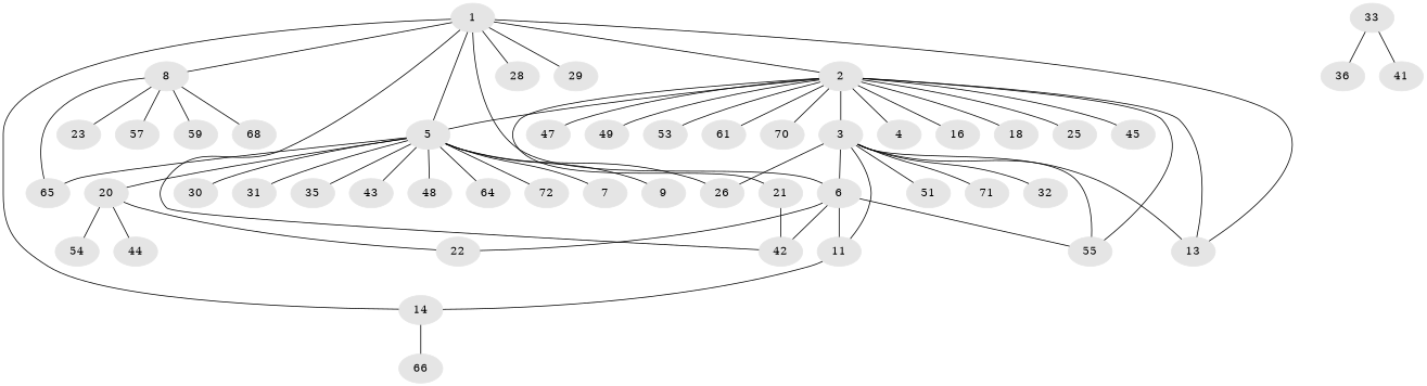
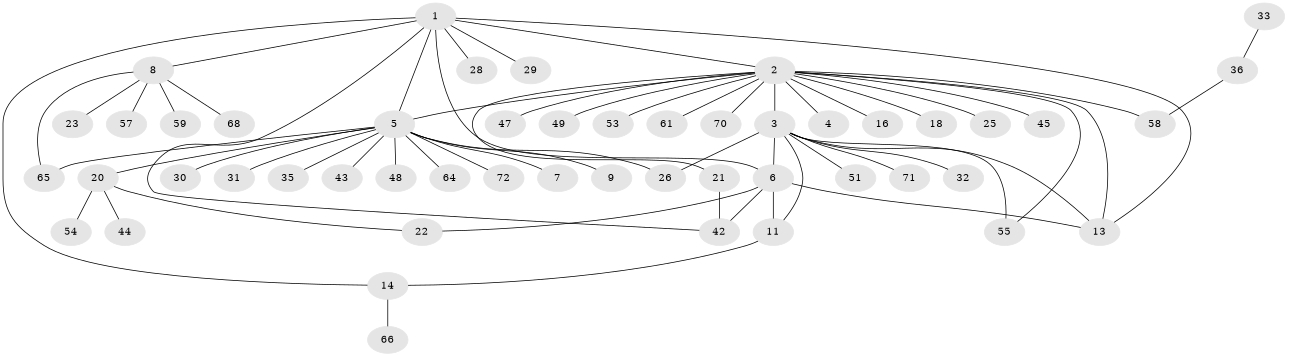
  graph {
    node [color=gray90 style=filled]
    1 [super="+15"]
    2 [super="+37"]
    5 [super="+52"]
    6 [super="+38"]
    8 [super="+12"]
    13 [super="+60"]
    14 [super="+24"]
    28
    29
    42 [super="+62"]
    3 [super="+10"]
    4 [super="+17"]
    16
    18
    21 [super="+67"]
    25
    45
    47 [super="+50"]
    49
    53
    55
+   58
    61
    70
    26 [super="+73"]
    7
    9
    20 [super="+40"]
    30 [super="+69"]
    31 [super="+46"]
    35
    43
    48
    64
    65
    72
    11
    22 [super="+56"]
    23 [super="+27"]
    57
    59
    68
    66
    32
    51
    71
    44
    54
    33 [super="+34"]
    36 [super="+39"]
-   41
    1 -- 2
    1 -- 5
    1 -- 6
    1 -- 8
    1 -- 13
    1 -- 14
    1 -- 28
    1 -- 29
    1 -- 42
    2 -- 5
    2 -- 13
    2 -- 3
    2 -- 4
    2 -- 16
    2 -- 18
    2 -- 21
    2 -- 25
    2 -- 45
    2 -- 47
    2 -- 49
    2 -- 53
    2 -- 55
+   2 -- 58
    2 -- 61
    2 -- 70
    5 -- 26
    5 -- 7
    5 -- 9
    5 -- 20
    5 -- 30
    5 -- 31
    5 -- 35
    5 -- 43
    5 -- 48
    5 -- 64
    5 -- 65
    5 -- 72
-   6 -- 55
+   6 -- 13
    6 -- 42
    6 -- 11
    6 -- 22
    8 -- 65
    8 -- 23
    8 -- 57
    8 -- 59
    8 -- 68
    14 -- 66
    3 -- 6
    3 -- 13
    3 -- 55
    3 -- 26
    3 -- 11
    3 -- 32
    3 -- 51
    3 -- 71
    21 -- 42
    20 -- 22
    20 -- 44
    20 -- 54
    11 -- 14
    33 -- 36
-   33 -- 41
+   36 -- 58
  }
